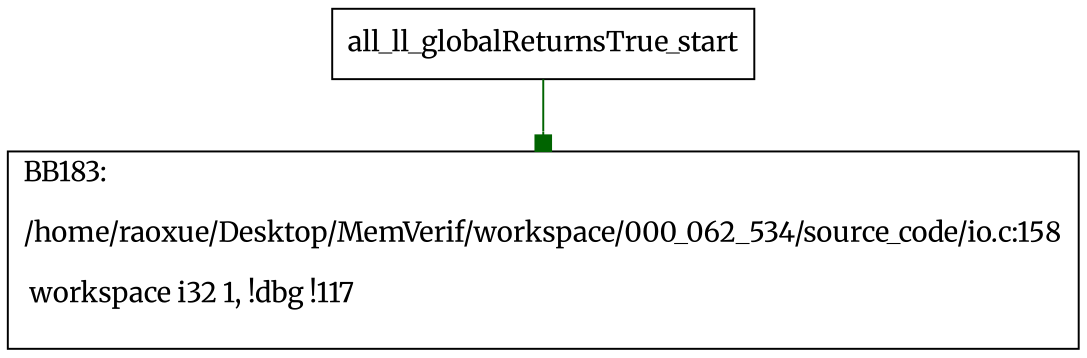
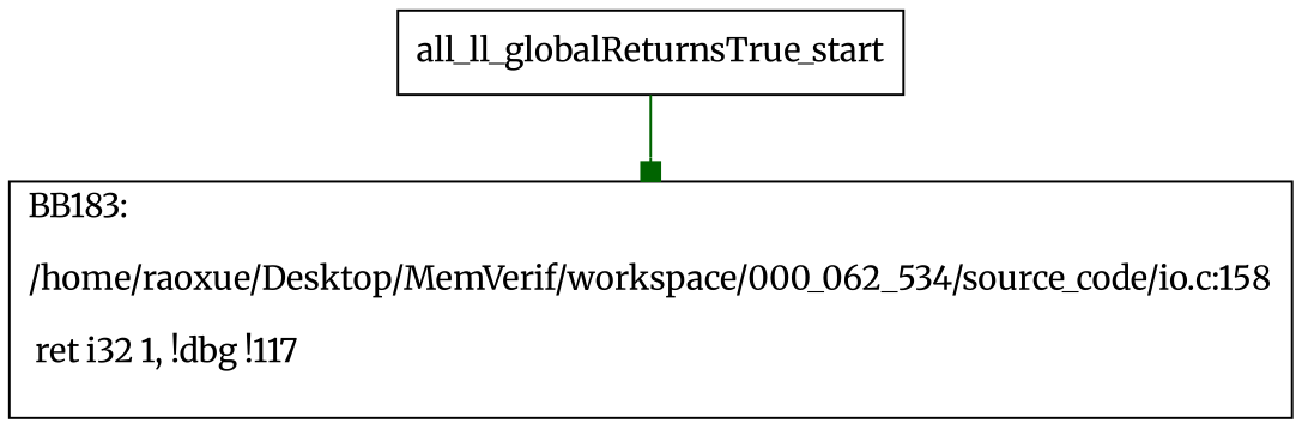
  digraph {
    fontname=Merriweather
    node [shape=record fontname=Merriweather]
    n1 [label="{all_ll_globalReturnsTrue_start}"]
-   n2 [label="{BB183:\l\l/home/raoxue/Desktop/MemVerif/workspace/000_062_534/source_code/io.c:158\l\n  workspace i32 1, !dbg !117\l\n}"]
+   n2 [label="{BB183:\l\l/home/raoxue/Desktop/MemVerif/workspace/000_062_534/source_code/io.c:158\l\n  ret i32 1, !dbg !117\l\n}"]
    n1 -> n2 [color=darkgreen arrowhead=box fontname=Merriweather]
  }
